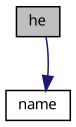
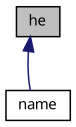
  digraph {
    rankdir=TB
    fontname="Noto Sans"
    node [color=black fontname="Noto Sans" fontsize=10 shape=record]
    n1 [fillcolor=grey75 fontcolor=black height=0.2 label=he style=filled width=0.4]
    n2 [height=0.2 label=name width=0.4]
-   n2 -> n1 [color=midnightblue dir=back fontname="Noto Sans" fontsize=10 labelfontname=FreeSans labelfontsize=10 style=solid]
+   n1 -> n2 [color=midnightblue dir=back fontname="Noto Sans" fontsize=10 labelfontname=FreeSans labelfontsize=10 style=solid]
  }
